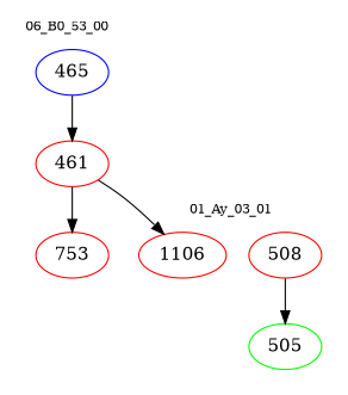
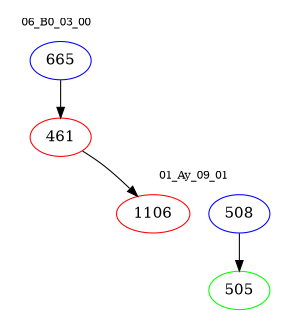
  digraph {
    node [color=red]
    edge [color=black]
-   n1 [label=508]
+   n1 [color=blue label=508]
    n2 [color=green label=505]
    n3 [label=1106]
-   n4 [color=blue label=465]
+   n4 [color=blue label=665]
    n5 [label=461]
-   n6 [label=753]
    subgraph cluster_1 {
      color=white
      fontsize=10
-     label="01_Ay_03_01"
+     label="01_Ay_09_01"
      n1
      n2
      n3
    }
    subgraph cluster_2 {
      color=white
      fontsize=10
-     label="06_B0_53_00"
+     label="06_B0_03_00"
      n4
      n5
-     n6
    }
    n1 -> n2
    n4 -> n5
    n5 -> n3
-   n5 -> n6
  }
